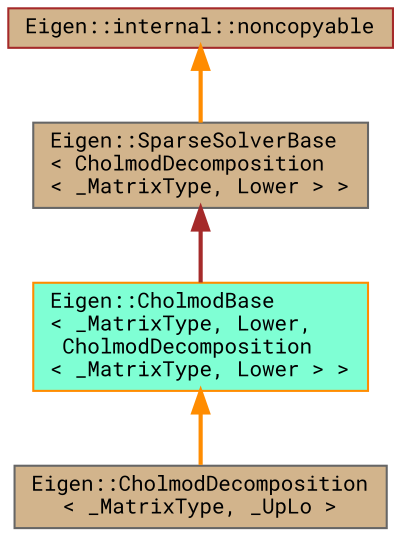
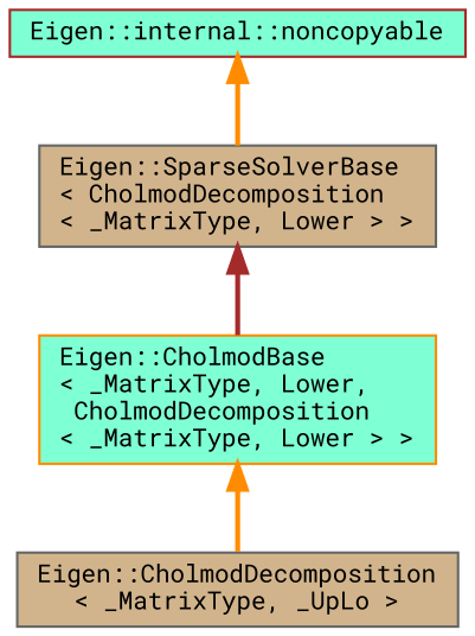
  digraph {
    rankdir=TB
    fontname="Roboto Mono"
    node [color=gray40 fillcolor=tan fontname="Roboto Mono" fontsize=10 shape=box style=filled]
    edge [color=darkorange dir=back fontname="Roboto Mono" fontsize=10 labelfontname=Helvetica labelfontsize=10 style=bold]
    n1 [fontcolor=black height=0.2 label="Eigen::CholmodDecomposition\l\< _MatrixType, _UpLo \>" width=0.4]
    n2 [color=darkorange fillcolor=aquamarine height=0.2 label="Eigen::CholmodBase\l\< _MatrixType, Lower,\l CholmodDecomposition\l\< _MatrixType, Lower \> \>" width=0.4]
    n3 [height=0.2 label="Eigen::SparseSolverBase\l\< CholmodDecomposition\l\< _MatrixType, Lower \> \>" width=0.4]
-   n4 [color=brown height=0.2 label="Eigen::internal::noncopyable" width=0.4]
+   n4 [color=brown fillcolor=aquamarine height=0.2 label="Eigen::internal::noncopyable" width=0.4]
    n2 -> n1
    n3 -> n2 [color=brown]
    n4 -> n3
  }
